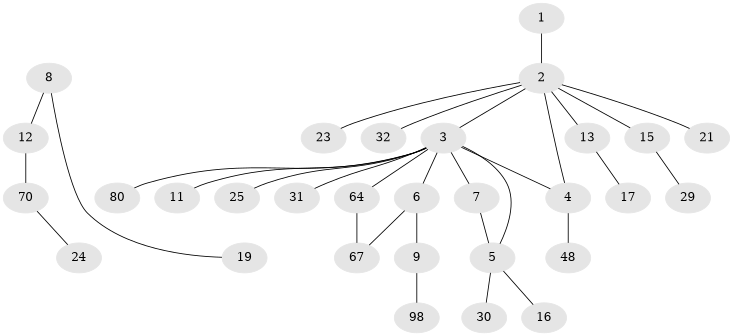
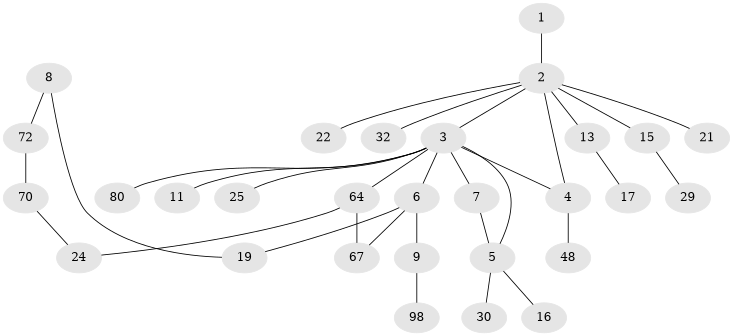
  graph {
    node [color=gray90 style=filled]
    edge [weight=1.0]
    1
    2
    3
    4
    13
    15
    21
-   22 [label=23]
+   22
    32
    6
    9
    19
    n13 [label=67]
    5
    7
    n16 [label=80]
    11
    n18 [label=64]
    25
-   31
    n21 [label=48]
    17
    29
    16
    30
    24
    n27 [label=98]
    8
-   12
+   12 [label=72]
    n30 [label=70]
    1 -- 2
    2 -- 3
    2 -- 4
    2 -- 13
    2 -- 15
    2 -- 21
    2 -- 22
    2 -- 32
    3 -- 4
    3 -- 6
    3 -- 5
    3 -- 7
    3 -- n16
    3 -- 11
    3 -- n18
    3 -- 25
-   3 -- 31
    4 -- n21
    13 -- 17
    15 -- 29
    6 -- 9
+   6 -- 19
    6 -- n13
    9 -- n27 [weight=2.0]
    5 -- 16
    5 -- 30
    7 -- 5
    n18 -- n13
+   n18 -- 24
    8 -- 19
    8 -- 12
    12 -- n30 [weight=3.0]
    n30 -- 24
  }
